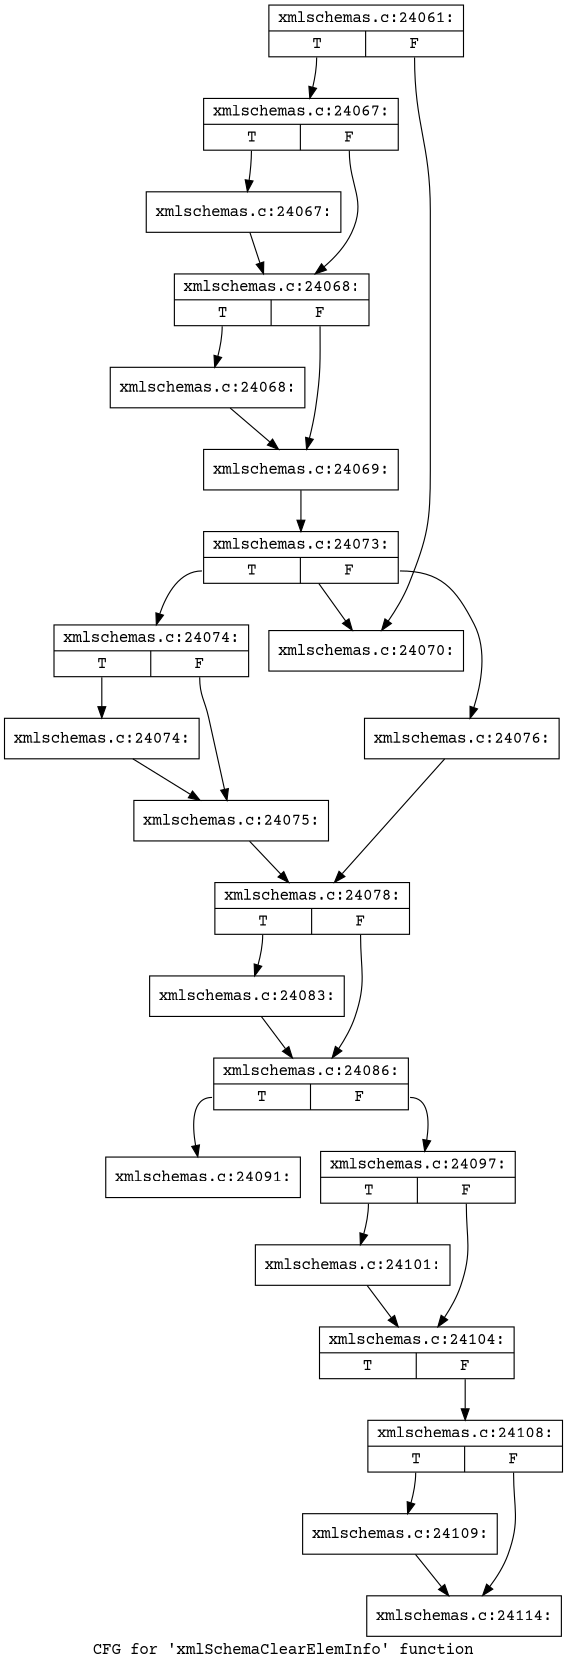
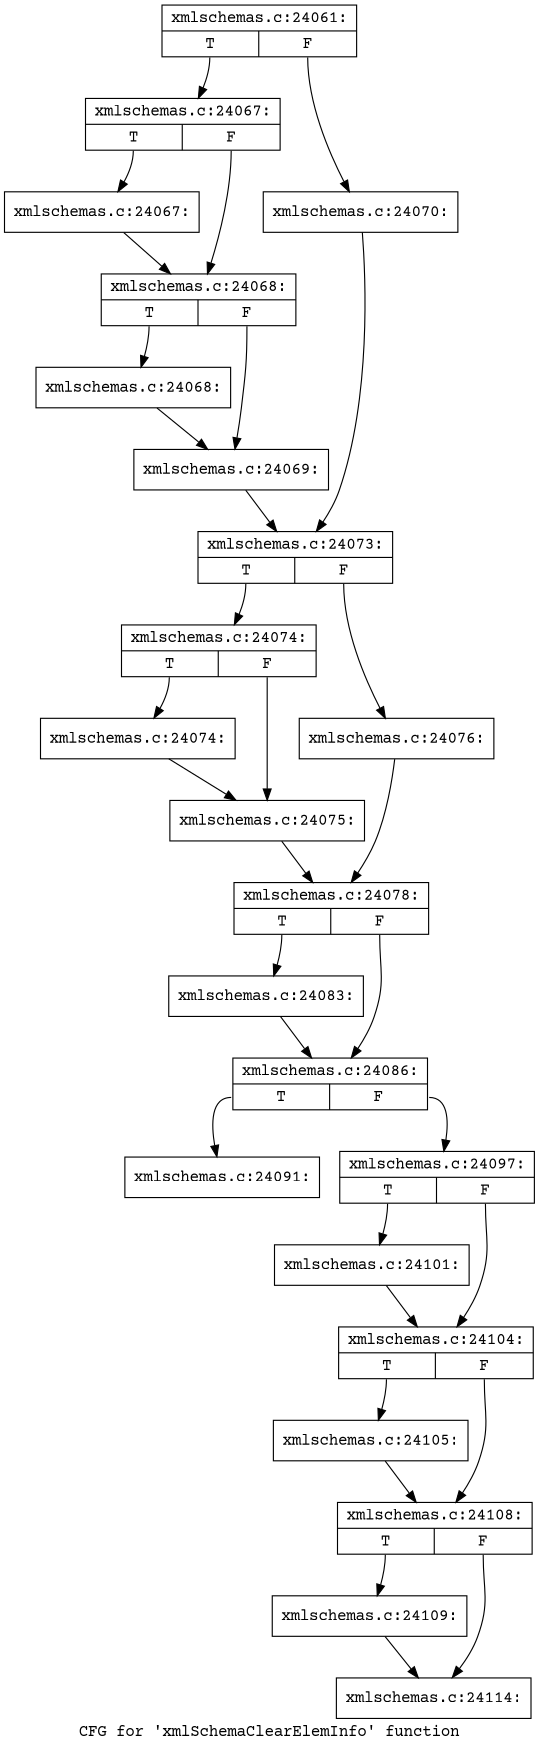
  digraph {
    fontname="Courier Prime"
    label="CFG for 'xmlSchemaClearElemInfo' function"
    node [fontname="Courier Prime" shape=record]
    edge [fontname="Courier Prime"]
    n1 [label="{xmlschemas.c:24061:|{<s0>T|<s1>F}}"]
    n2 [label="{xmlschemas.c:24067:|{<s0>T|<s1>F}}"]
    n3 [label="{xmlschemas.c:24070:}"]
    n4 [label="{xmlschemas.c:24067:}"]
    n5 [label="{xmlschemas.c:24068:|{<s0>T|<s1>F}}"]
    n6 [label="{xmlschemas.c:24073:|{<s0>T|<s1>F}}"]
    n7 [label="{xmlschemas.c:24068:}"]
    n8 [label="{xmlschemas.c:24069:}"]
    n9 [label="{xmlschemas.c:24074:|{<s0>T|<s1>F}}"]
    n10 [label="{xmlschemas.c:24076:}"]
    n11 [label="{xmlschemas.c:24074:}"]
    n12 [label="{xmlschemas.c:24075:}"]
    n13 [label="{xmlschemas.c:24078:|{<s0>T|<s1>F}}"]
    n14 [label="{xmlschemas.c:24083:}"]
    n15 [label="{xmlschemas.c:24086:|{<s0>T|<s1>F}}"]
    n16 [label="{xmlschemas.c:24091:}"]
    n17 [label="{xmlschemas.c:24097:|{<s0>T|<s1>F}}"]
    n18 [label="{xmlschemas.c:24101:}"]
    n19 [label="{xmlschemas.c:24104:|{<s0>T|<s1>F}}"]
+   n20 [label="{xmlschemas.c:24105:}"]
    n21 [label="{xmlschemas.c:24108:|{<s0>T|<s1>F}}"]
    n22 [label="{xmlschemas.c:24109:}"]
    n23 [label="{xmlschemas.c:24114:}"]
    n1 -> n2 [tailport=s0]
    n1 -> n3 [tailport=s1]
    n2 -> n4 [tailport=s0]
    n2 -> n5 [tailport=s1]
-   n6 -> n3
+   n3 -> n6
    n4 -> n5
    n5 -> n7 [tailport=s0]
    n5 -> n8 [tailport=s1]
    n6 -> n9 [tailport=s0]
    n6 -> n10 [tailport=s1]
    n7 -> n8
    n8 -> n6
    n9 -> n11 [tailport=s0]
    n9 -> n12 [tailport=s1]
    n10 -> n13
    n11 -> n12
    n12 -> n13
    n13 -> n14 [tailport=s0]
    n13 -> n15 [tailport=s1]
    n14 -> n15
    n15 -> n16 [tailport=s0]
    n15 -> n17 [tailport=s1]
    n17 -> n18 [tailport=s0]
    n17 -> n19 [tailport=s1]
    n18 -> n19
+   n19 -> n20 [tailport=s0]
    n19 -> n21 [tailport=s1]
+   n20 -> n21
    n21 -> n22 [tailport=s0]
    n21 -> n23 [tailport=s1]
    n22 -> n23
  }
